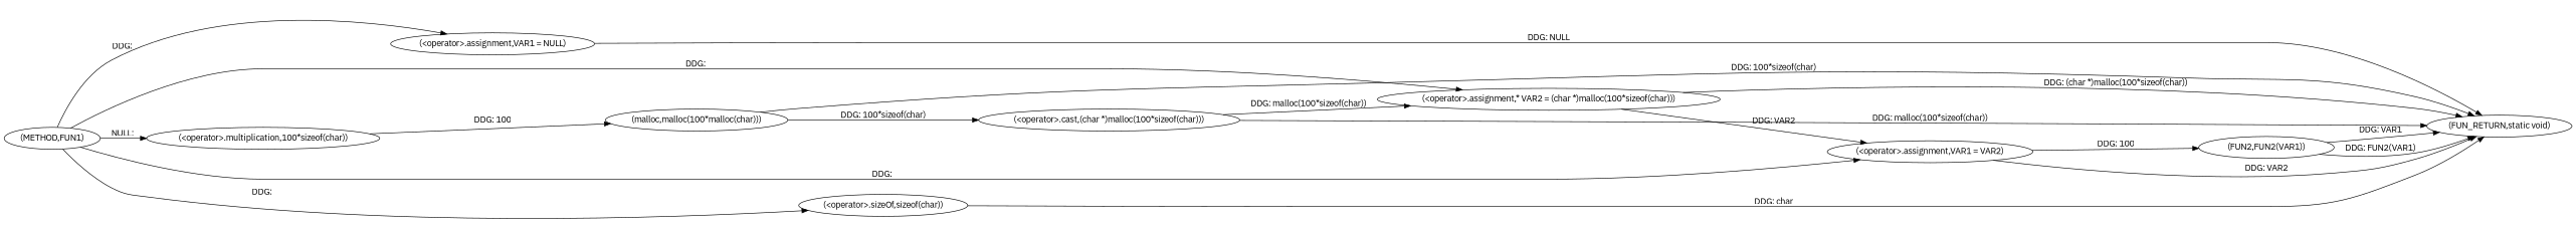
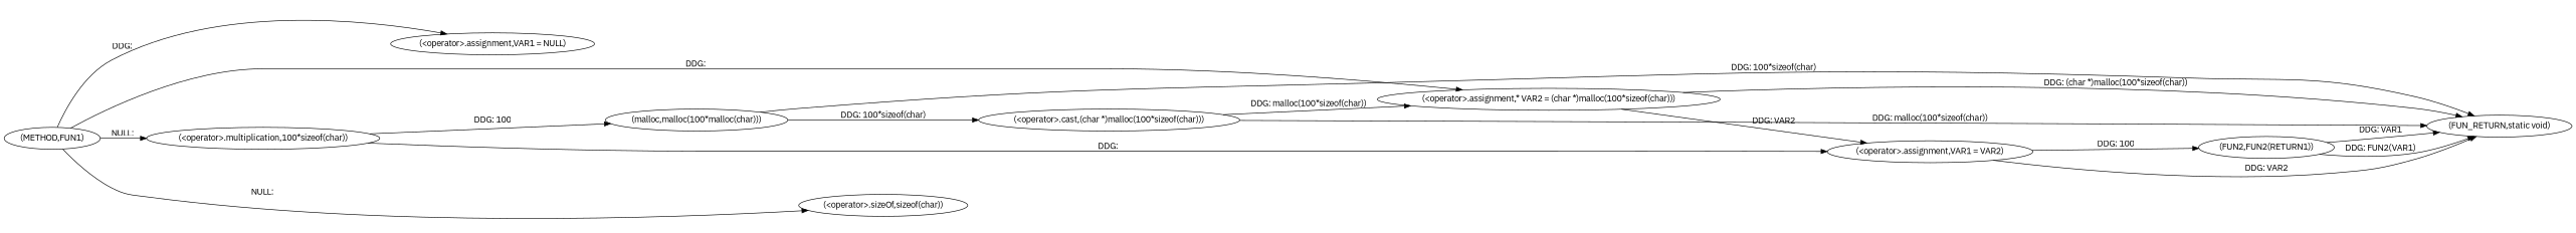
  digraph {
    fontname="IBM Plex Sans"
    rankdir=LR
    node [fontname="IBM Plex Sans"]
    edge [fontname="IBM Plex Sans"]
    n1 [label="(METHOD,FUN1)"]
    n2 [label="(<operator>.assignment,VAR1 = NULL)"]
    n3 [label="(<operator>.assignment,* VAR2 = (char *)malloc(100*sizeof(char)))"]
    n4 [label="(<operator>.multiplication,100*sizeof(char))"]
    n5 [label="(<operator>.sizeOf,sizeof(char))"]
    n6 [label="(<operator>.assignment,VAR1 = VAR2)"]
    n7 [label="(FUN_RETURN,static void)"]
    n8 [label="(malloc,malloc(100*malloc(char)))"]
-   n9 [label="(FUN2,FUN2(VAR1))"]
+   n9 [label="(FUN2,FUN2(RETURN1))"]
    n10 [label="(<operator>.cast,(char *)malloc(100*sizeof(char)))"]
    n1 -> n2 [label="DDG: "]
    n1 -> n3 [label="DDG: "]
    n1 -> n4 [label="NULL: "]
-   n1 -> n5 [label="DDG: "]
-   n1 -> n6 [label="DDG: "]
-   n2 -> n7 [label="DDG: NULL"]
+   n1 -> n5 [label="NULL: "]
+   n4 -> n6 [label="DDG: "]
    n3 -> n6 [label="DDG: VAR2"]
    n3 -> n7 [label="DDG: (char *)malloc(100*sizeof(char))"]
    n4 -> n8 [label="DDG: 100"]
-   n5 -> n7 [label="DDG: char"]
    n6 -> n7 [label="DDG: VAR2"]
    n6 -> n9 [label="DDG: 100"]
    n8 -> n7 [label="DDG: 100*sizeof(char)"]
    n8 -> n10 [label="DDG: 100*sizeof(char)"]
    n9 -> n7 [label="DDG: VAR1"]
    n9 -> n7 [label="DDG: FUN2(VAR1)"]
    n10 -> n3 [label="DDG: malloc(100*sizeof(char))"]
    n10 -> n7 [label="DDG: malloc(100*sizeof(char))"]
  }
